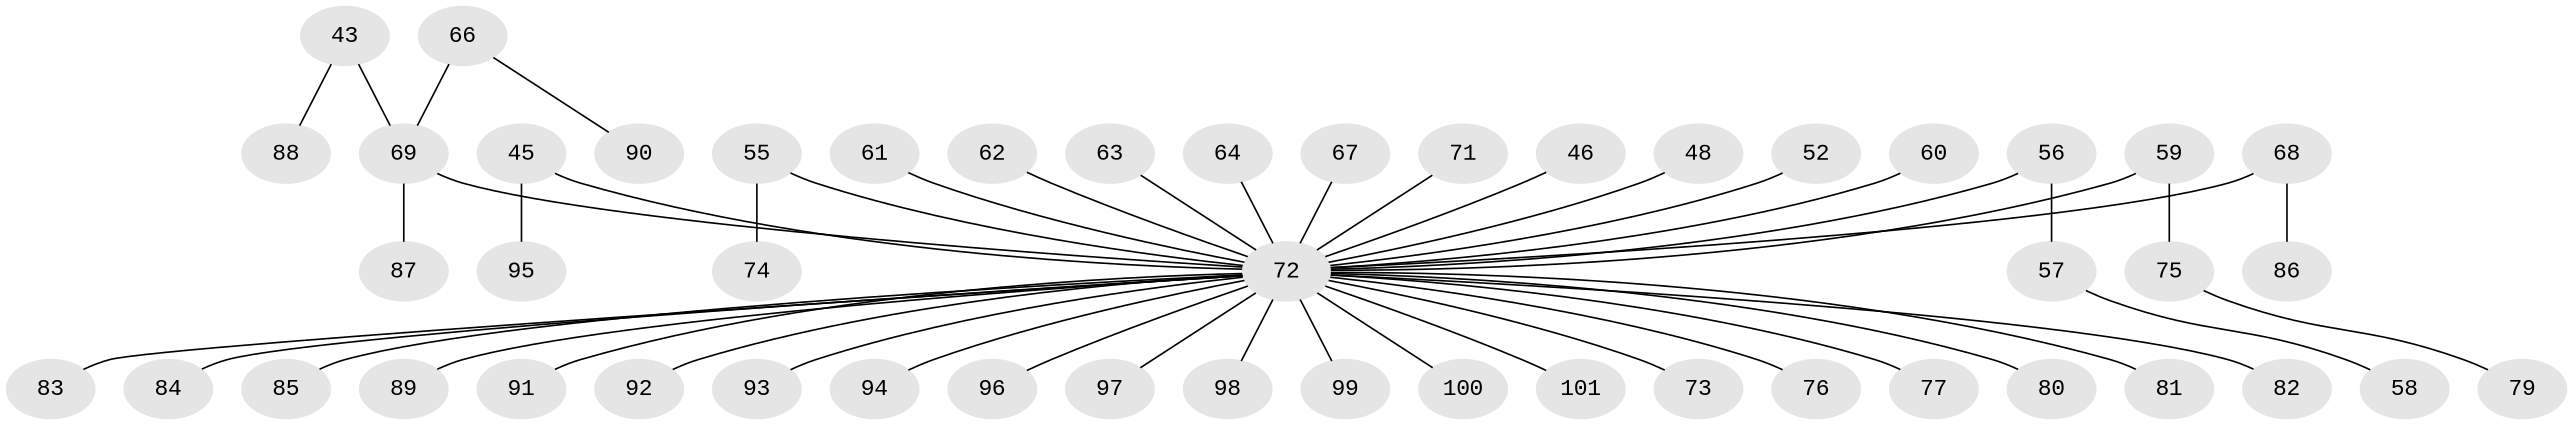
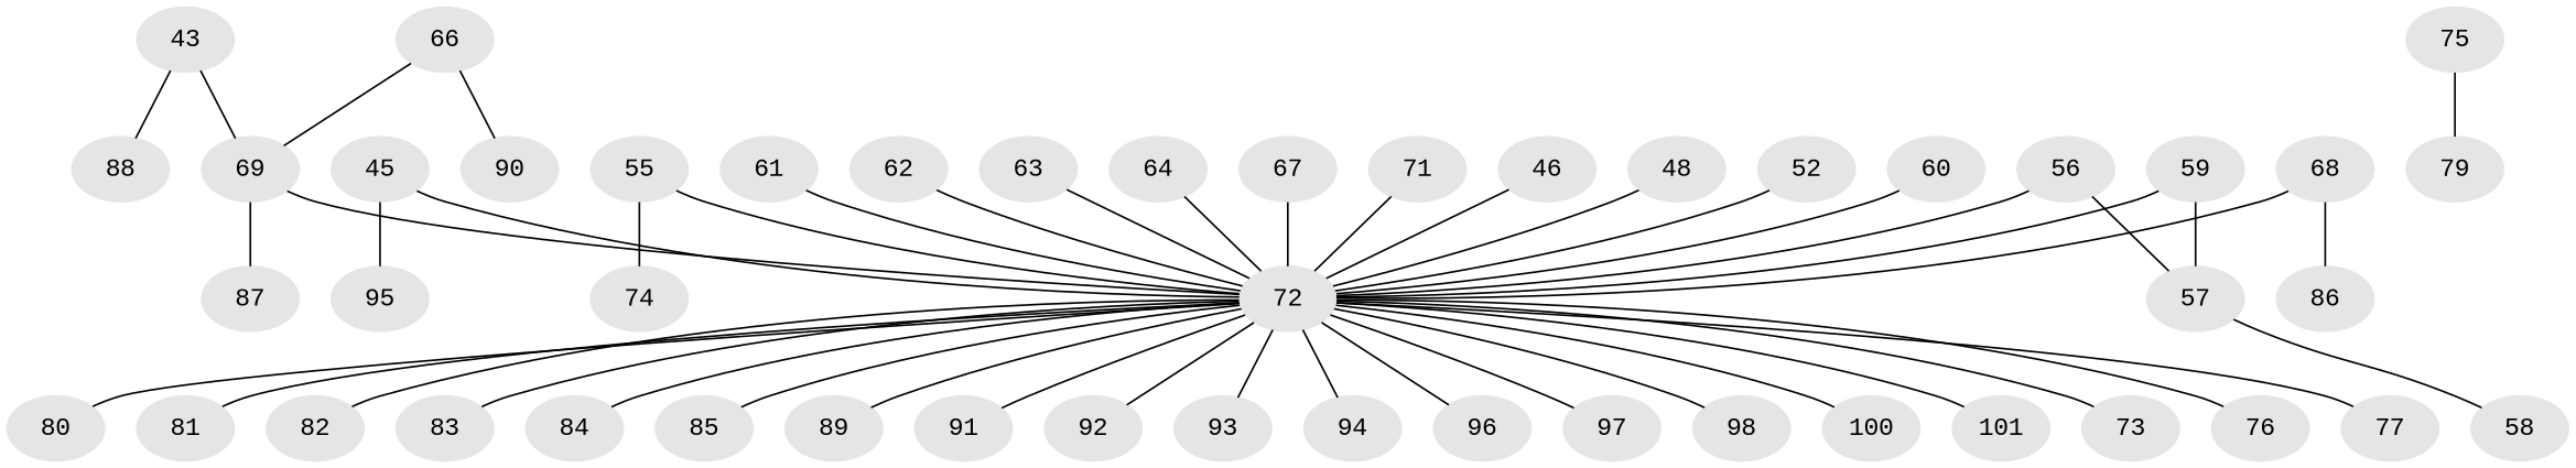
  graph {
    fontname="Liberation Mono"
    node [color=gray90 fontname="Liberation Mono" style=filled]
    edge [fontname="Liberation Mono"]
    72 [super="+65+40+50+37+70+31+53+41+42+44"]
    73
    76
    77
    80 [super="+32+38"]
    81
    82
    83
    84
    85
    89
    91
    92
    93
    94
    96
    97
    98
-   99
    100
    101
    46
    69 [super="+26"]
    87
    n25 [label=43]
    88
    48
    n28 [label=45 super="+22"]
    95
    52
    55
    74
    56
    57
    58
    59
    75
    79
    60
    61
    62
    63
    64
    66 [super="+27"]
    90
    67
    68
    86
    71
    72 -- 73
    72 -- 76
    72 -- 77
    72 -- 80
    72 -- 81
    72 -- 82
    72 -- 83
    72 -- 84
    72 -- 85
    72 -- 89
    72 -- 91
    72 -- 92
    72 -- 93
    72 -- 94
    72 -- 96
    72 -- 97
    72 -- 98
-   72 -- 99
    72 -- 100
    72 -- 101
    46 -- 72
    69 -- 72
    69 -- 87
    n25 -- 69
    n25 -- 88
    48 -- 72
    n28 -- 72
    n28 -- 95
    52 -- 72
    55 -- 72
    55 -- 74
    56 -- 72
    56 -- 57
    57 -- 58
    59 -- 72
-   59 -- 75
+   59 -- 57
    75 -- 79
    60 -- 72
    61 -- 72
    62 -- 72
    63 -- 72
    64 -- 72
    66 -- 69
    66 -- 90
    67 -- 72
    68 -- 72
    68 -- 86
    71 -- 72
  }
